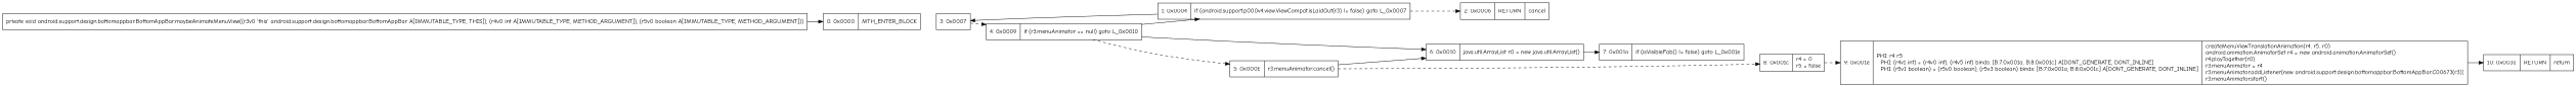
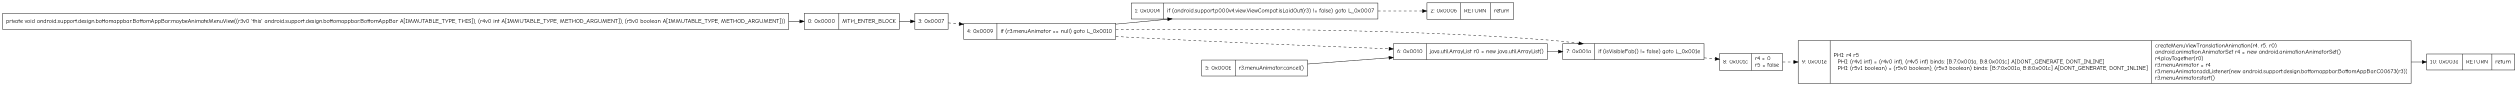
  digraph {
    fontname="Comic Neue"
    rankdir=LR
    node [fontname="Comic Neue" shape=record]
    edge [fontname="Comic Neue"]
    n1 [label="{0\:\ 0x0000|MTH_ENTER_BLOCK\l}"]
    n2 [label="{1\:\ 0x0004|if (android.support.p000v4.view.ViewCompat.isLaidOut(r3) != false) goto L_0x0007\l}"]
-   n3 [label="{2\:\ 0x0006|RETURN\l|cancel\l}"]
+   n3 [label="{2\:\ 0x0006|RETURN\l|return\l}"]
    n4 [label="{3\:\ 0x0007}"]
    n5 [label="{4\:\ 0x0009|if (r3.menuAnimator == null) goto L_0x0010\l}"]
    n6 [label="{5\:\ 0x000b|r3.menuAnimator.cancel()\l}"]
    n7 [label="{6\:\ 0x0010|java.util.ArrayList r0 = new java.util.ArrayList()\l}"]
    n8 [label="{7\:\ 0x001a|if (isVisibleFab() != false) goto L_0x001e\l}"]
    n9 [label="{8\:\ 0x001c|r4 = 0\lr5 = false\l}"]
    n10 [label="{9\:\ 0x001e|PHI: r4 r5 \l  PHI: (r4v1 int) = (r4v0 int), (r4v5 int) binds: [B:7:0x001a, B:8:0x001c] A[DONT_GENERATE, DONT_INLINE]\l  PHI: (r5v1 boolean) = (r5v0 boolean), (r5v3 boolean) binds: [B:7:0x001a, B:8:0x001c] A[DONT_GENERATE, DONT_INLINE]\l|createMenuViewTranslationAnimation(r4, r5, r0)\landroid.animation.AnimatorSet r4 = new android.animation.AnimatorSet()\lr4.playTogether(r0)\lr3.menuAnimator = r4\lr3.menuAnimator.addListener(new android.support.design.bottomappbar.BottomAppBar.C00673(r3))\lr3.menuAnimator.start()\l}"]
    n11 [label="{10\:\ 0x003a|RETURN\l|return\l}"]
    n12 [label="{private void android.support.design.bottomappbar.BottomAppBar.maybeAnimateMenuView((r3v0 'this' android.support.design.bottomappbar.BottomAppBar A[IMMUTABLE_TYPE, THIS]), (r4v0 int A[IMMUTABLE_TYPE, METHOD_ARGUMENT]), (r5v0 boolean A[IMMUTABLE_TYPE, METHOD_ARGUMENT])) }"]
    n2 -> n3 [style=dashed]
-   n2 -> n4
+   n1 -> n4
    n4 -> n5 [style=dashed]
    n5 -> n2
-   n5 -> n6 [style=dashed]
-   n5 -> n7
+   n5 -> n8 [style=dashed]
+   n5 -> n7 [style=dashed]
    n6 -> n7
    n7 -> n8
-   n6 -> n9 [style=dashed]
+   n8 -> n9 [style=dashed]
    n9 -> n10 [style=dashed]
    n10 -> n11
    n12 -> n1
  }
